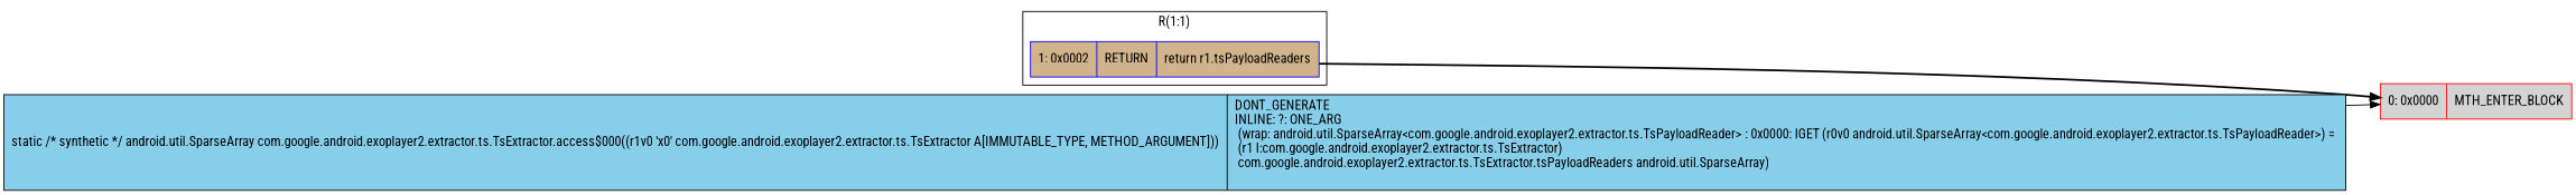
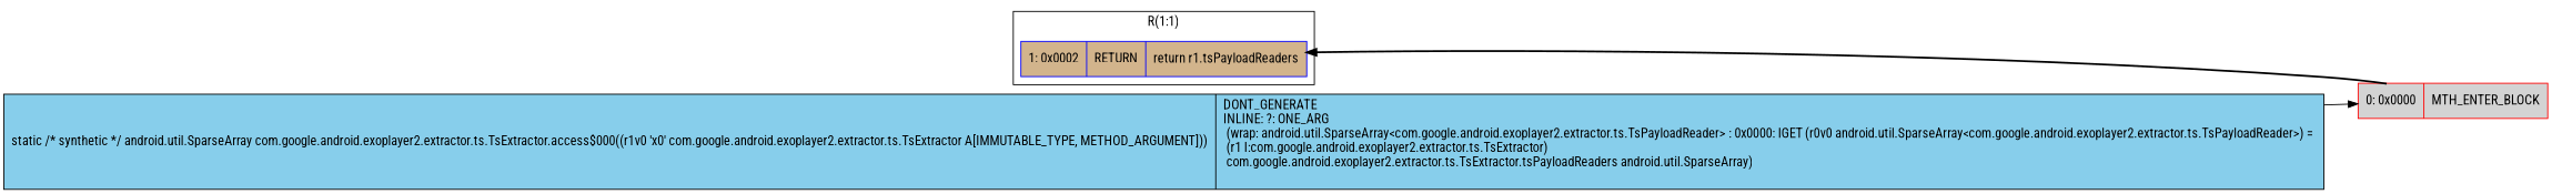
  digraph {
    rankdir=LR
    fontname="Roboto Condensed"
    node [shape=record style=filled fontname="Roboto Condensed"]
    edge [fontname="Roboto Condensed"]
    n1 [color=blue label="{1\:\ 0x0002|RETURN\l|return r1.tsPayloadReaders\l}" fillcolor=tan]
    n2 [color=red label="{0\:\ 0x0000|MTH_ENTER_BLOCK\l}" fillcolor=lightgrey]
    n3 [label="{static \/* synthetic *\/ android.util.SparseArray com.google.android.exoplayer2.extractor.ts.TsExtractor.access$000((r1v0 'x0' com.google.android.exoplayer2.extractor.ts.TsExtractor A[IMMUTABLE_TYPE, METHOD_ARGUMENT]))  | DONT_GENERATE\lINLINE: ?: ONE_ARG  \l  (wrap: android.util.SparseArray\<com.google.android.exoplayer2.extractor.ts.TsPayloadReader\> : 0x0000: IGET  (r0v0 android.util.SparseArray\<com.google.android.exoplayer2.extractor.ts.TsPayloadReader\>) = \l  (r1 I:com.google.android.exoplayer2.extractor.ts.TsExtractor)\l com.google.android.exoplayer2.extractor.ts.TsExtractor.tsPayloadReaders android.util.SparseArray)\l\l}" fillcolor=skyblue]
    subgraph cluster_1 {
      label="R(1:1)"
      n1
    }
-   n1 -> n2 [style=bold]
+   n2 -> n1 [style=bold]
    n3 -> n2 [style=solid]
  }
